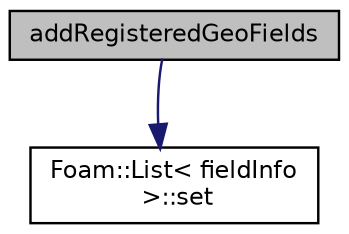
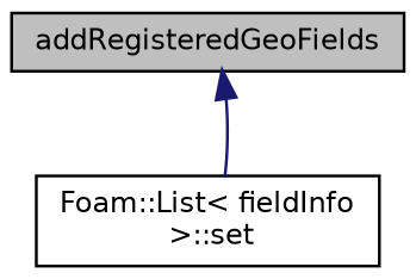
  digraph {
    rankdir=TB
    node [color=black fontname=Helvetica fontsize=10 shape=record]
    n1 [fillcolor=grey75 fontcolor=black height=0.2 label=addRegisteredGeoFields style=filled width=0.4]
    n2 [height=0.2 label="Foam::List\< fieldInfo\l \>::set" width=0.4]
-   n1 -> n2 [color=midnightblue fontname=Helvetica fontsize=10 labelfontname=Helvetica labelfontsize=10 style=solid]
+   n2 -> n1 [color=midnightblue fontname=Helvetica fontsize=10 labelfontname=Helvetica labelfontsize=10 style=solid]
  }
